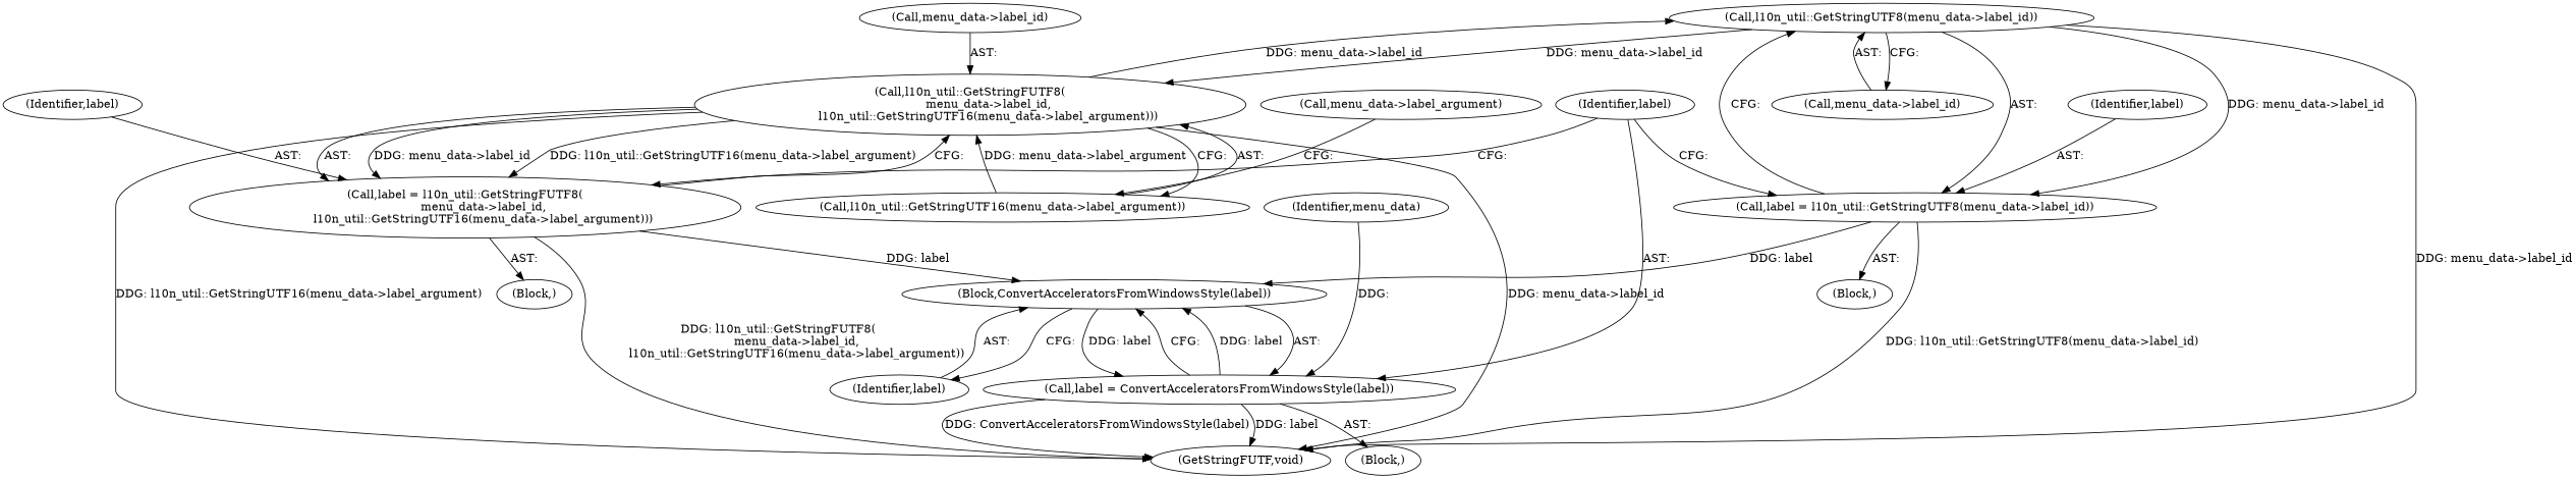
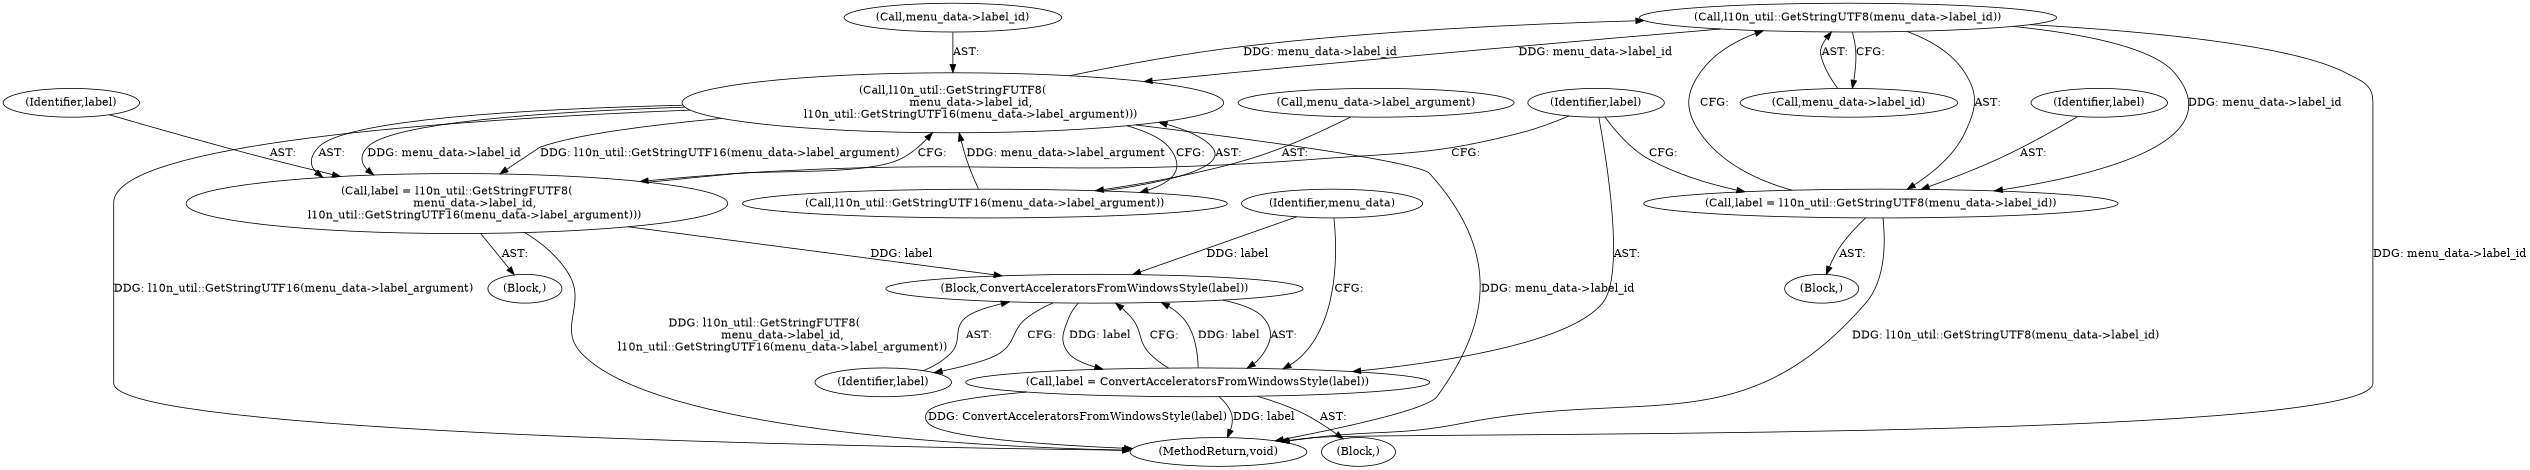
  digraph {
    n1 [label="(Call,l10n_util::GetStringUTF8(menu_data->label_id))"]
    n2 [label="(Call,l10n_util::GetStringFUTF8(\n          menu_data->label_id,\n          l10n_util::GetStringUTF16(menu_data->label_argument)))"]
    n3 [label="(Call,label = l10n_util::GetStringUTF8(menu_data->label_id))"]
    n4 [label="(Call,menu_data->label_id)"]
-   n5 [label="(GetStringFUTF,void)"]
+   n5 [label="(MethodReturn,void)"]
    n6 [label="(Call,l10n_util::GetStringUTF16(menu_data->label_argument))"]
    n7 [label="(Call,label = l10n_util::GetStringFUTF8(\n          menu_data->label_id,\n          l10n_util::GetStringUTF16(menu_data->label_argument)))"]
    n8 [label="(Block,ConvertAcceleratorsFromWindowsStyle(label))"]
    n9 [label="(Block,)"]
    n10 [label="(Block,)"]
    n11 [label="(Call,menu_data->label_argument)"]
    n12 [label="(Call,label = ConvertAcceleratorsFromWindowsStyle(label))"]
    n13 [label="(Identifier,label)"]
    n14 [label="(Block,)"]
    n15 [label="(Identifier,label)"]
    n16 [label="(Identifier,label)"]
    n17 [label="(Call,menu_data->label_id)"]
    n18 [label="(Identifier,label)"]
    n19 [label="(Identifier,menu_data)"]
    n1 -> n2 [label="DDG: menu_data->label_id"]
    n1 -> n3 [label="AST: "]
    n1 -> n3 [label="DDG: menu_data->label_id"]
    n1 -> n4 [label="CFG: "]
    n1 -> n5 [label="DDG: menu_data->label_id"]
    n2 -> n1 [label="DDG: menu_data->label_id"]
    n2 -> n5 [label="DDG: l10n_util::GetStringUTF16(menu_data->label_argument)"]
    n2 -> n5 [label="DDG: menu_data->label_id"]
    n2 -> n6 [label="CFG: "]
    n2 -> n7 [label="AST: "]
    n2 -> n7 [label="DDG: menu_data->label_id"]
    n2 -> n7 [label="DDG: l10n_util::GetStringUTF16(menu_data->label_argument)"]
    n3 -> n1 [label="CFG: "]
    n3 -> n5 [label="DDG: l10n_util::GetStringUTF8(menu_data->label_id)"]
-   n3 -> n8 [label="DDG: label"]
+   n19 -> n8 [label="DDG: label"]
    n3 -> n9 [label="AST: "]
    n4 -> n1 [label="AST: "]
    n6 -> n2 [label="AST: "]
    n6 -> n2 [label="DDG: menu_data->label_argument"]
    n7 -> n2 [label="CFG: "]
    n7 -> n5 [label="DDG: l10n_util::GetStringFUTF8(\n          menu_data->label_id,\n          l10n_util::GetStringUTF16(menu_data->label_argument))"]
    n7 -> n8 [label="DDG: label"]
    n7 -> n10 [label="AST: "]
    n8 -> n12 [label="AST: "]
    n8 -> n12 [label="DDG: label"]
    n8 -> n13 [label="CFG: "]
-   n11 -> n6 [label="CFG: "]
+   n11 -> n6 [label="AST: "]
    n12 -> n5 [label="DDG: label"]
    n12 -> n5 [label="DDG: ConvertAcceleratorsFromWindowsStyle(label)"]
    n12 -> n8 [label="CFG: "]
    n12 -> n8 [label="DDG: label"]
    n12 -> n14 [label="AST: "]
    n13 -> n8 [label="AST: "]
    n15 -> n3 [label="CFG: "]
    n15 -> n7 [label="CFG: "]
    n15 -> n12 [label="AST: "]
    n16 -> n3 [label="AST: "]
    n17 -> n2 [label="AST: "]
    n18 -> n7 [label="AST: "]
-   n19 -> n12 [label="DDG: "]
+   n19 -> n12 [label="CFG: "]
  }
